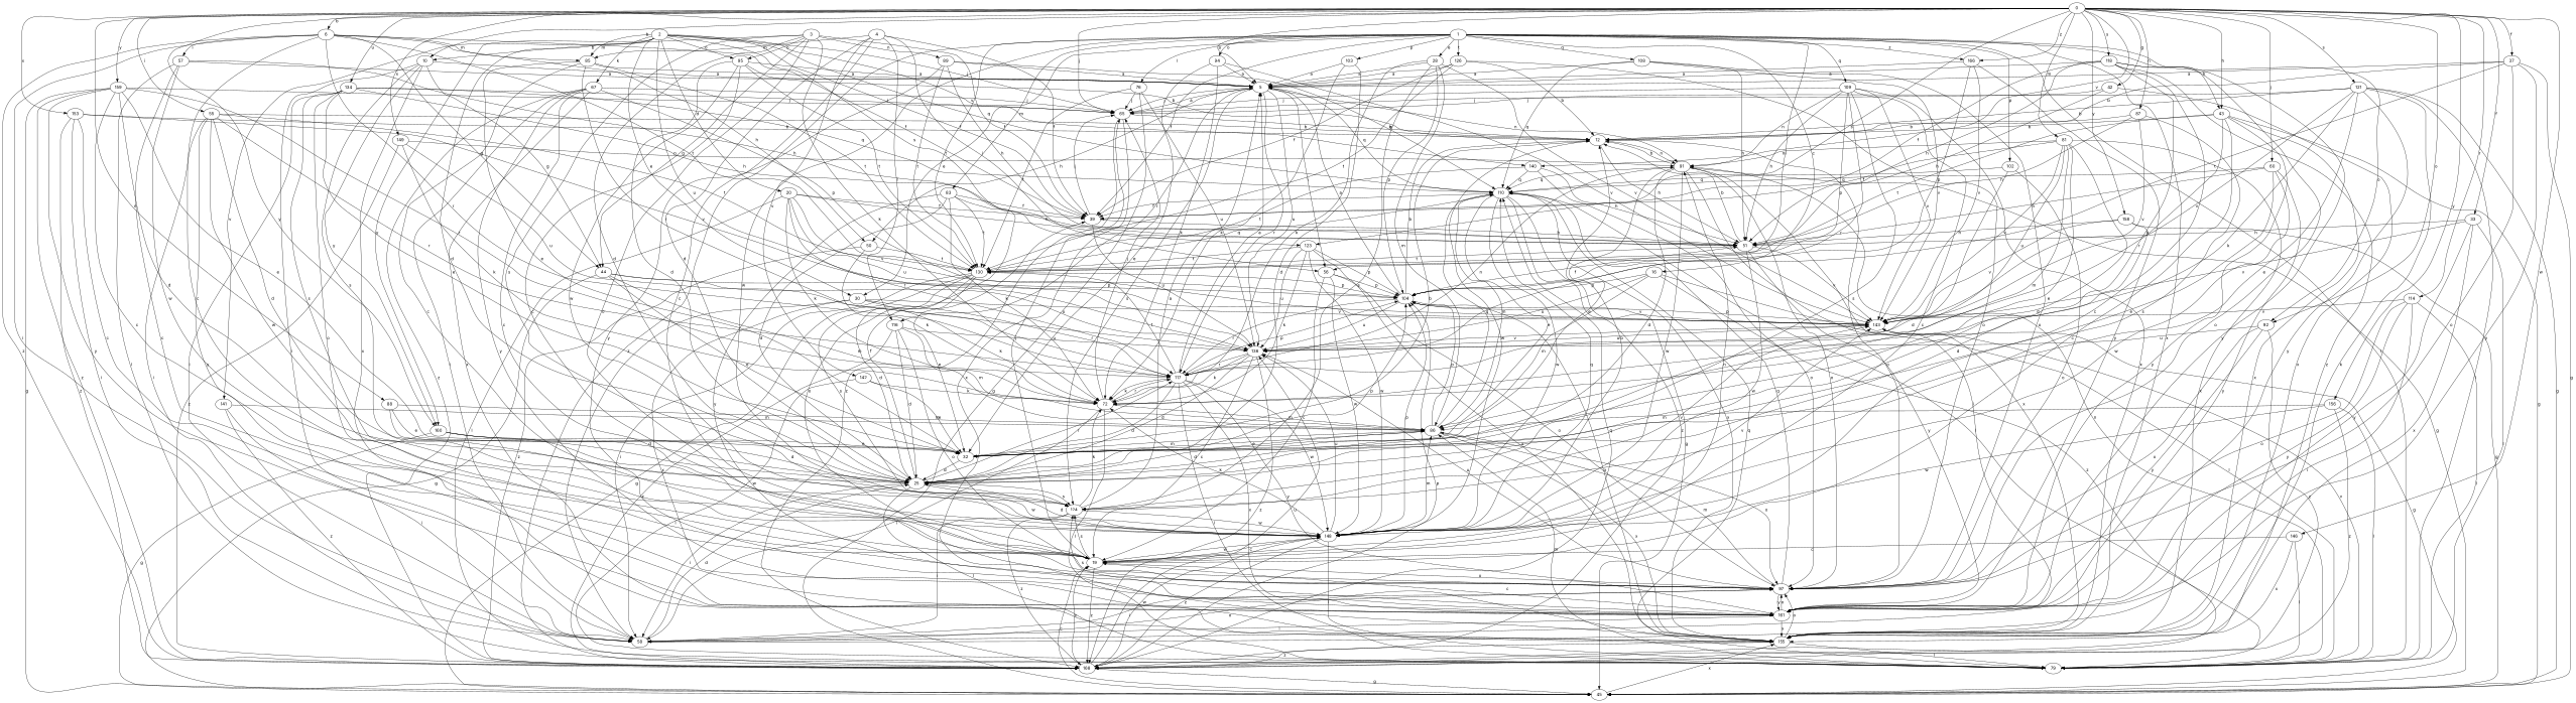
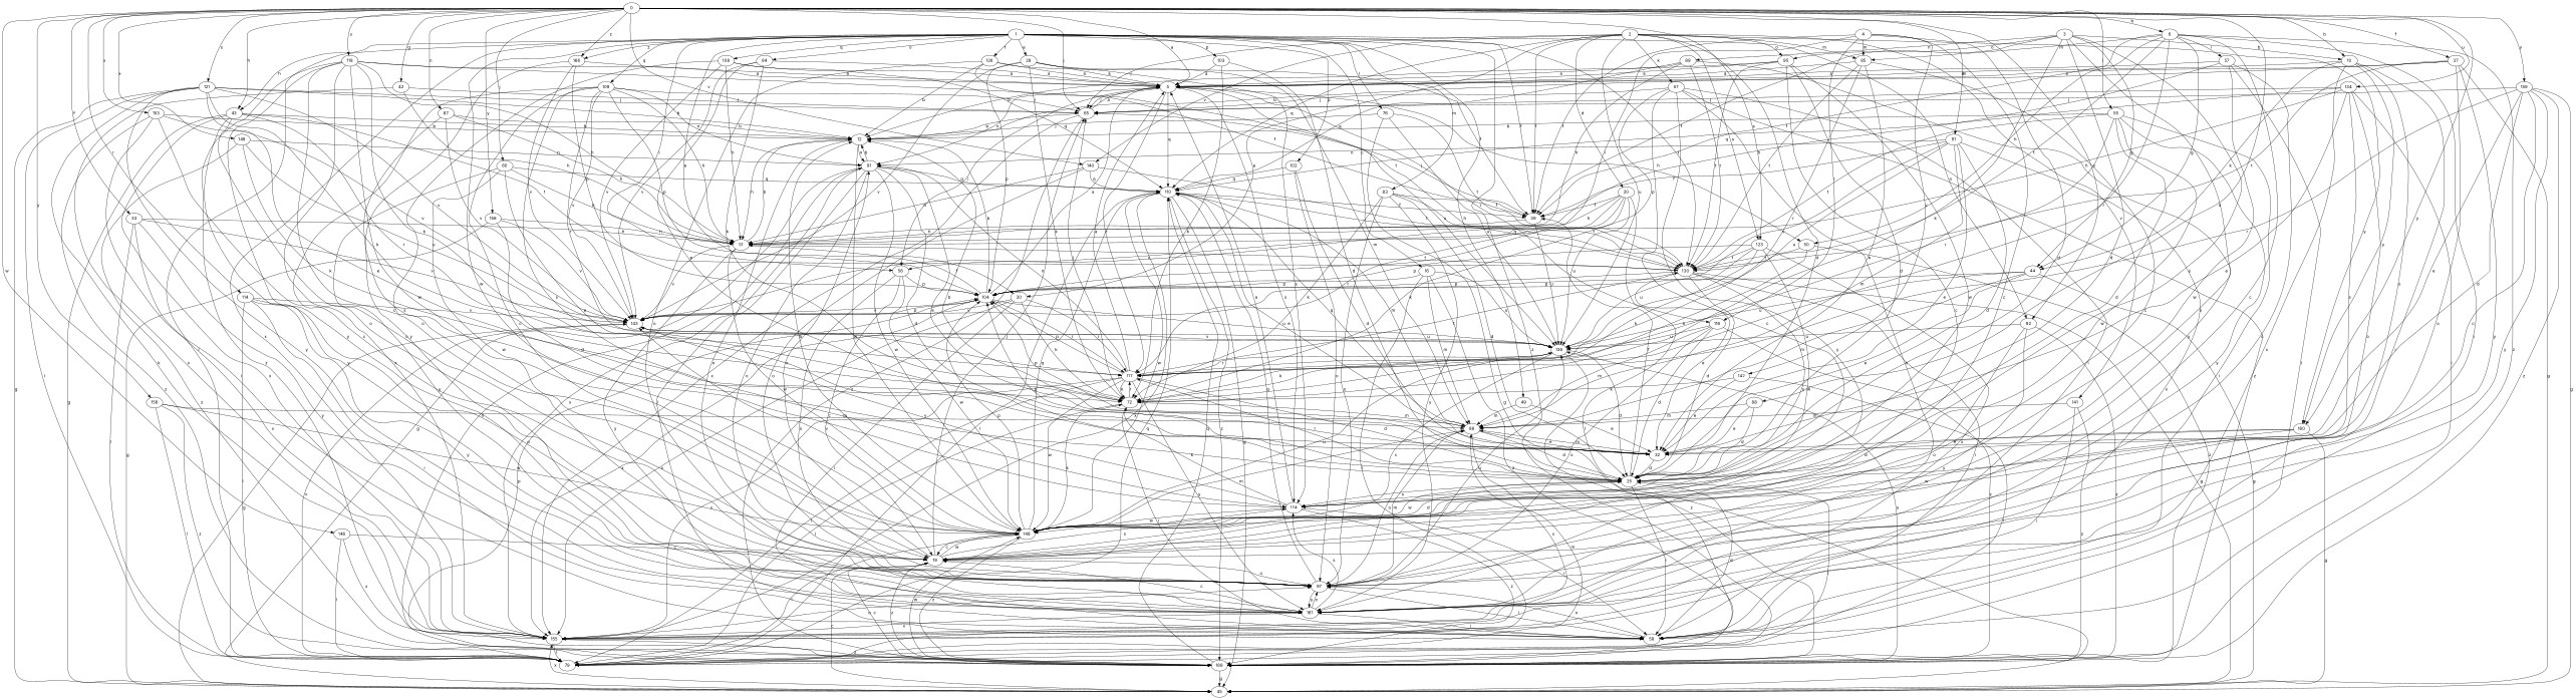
  strict digraph {
    fontname=Inter
    node [fontname=Inter]
    edge [fontname=Inter]
    0
    5
    6
    10
    33
    37
    42
    n8 [label=43]
    55
    60
    65
    81
    87
    88
    92
    114
    118
    121
    123
    134
    140
    146
    149
    153
    156
    158
    159
    160
    166
    56
    110
    136
    124
    116
    50
    91
    117
    39
    130
    168
    85
    44
    19
    57
    58
    155
    79
    51
    143
    161
    97
    12
    45
    148
    25
    32
    86
    72
    104
    1
    16
    28
    30
+   49
    76
    83
    94
    102
    103
    108
    109
    126
    2
    20
    67
    95
    141
    3
    89
    4
    142
    0 -> 5 [label=a]
    0 -> 6 [label=b]
    0 -> 10 [label=b]
    0 -> 33 [label=f]
    0 -> 37 [label=f]
    0 -> 42 [label=g]
    0 -> n8 [label=h]
    0 -> 55 [label=i]
    0 -> 60 [label=j]
    0 -> 65 [label=j]
    0 -> 81 [label=m]
    0 -> 87 [label=n]
    0 -> 88 [label=n]
    0 -> 92 [label=o]
    0 -> 114 [label=r]
    0 -> 118 [label=s]
    0 -> 121 [label=s]
    0 -> 123 [label=s]
    0 -> 134 [label=u]
    0 -> 140 [label=v]
    0 -> 146 [label=w]
    0 -> 149 [label=x]
    0 -> 153 [label=x]
    0 -> 156 [label=y]
    0 -> 158 [label=y]
    0 -> 159 [label=y]
    0 -> 160 [label=y]
    0 -> 166 [label=z]
    5 -> 65 [label=j]
    5 -> 56 [label=i]
    5 -> 110 [label=q]
    5 -> 136 [label=u]
    5 -> 124 [label=s]
    5 -> 116 [label=r]
    5 -> 50 [label=h]
    5 -> 91 [label=n]
    5 -> 117 [label=r]
    6 -> 50 [label=h]
    6 -> 117 [label=r]
    6 -> 39 [label=f]
    6 -> 130 [label=t]
    6 -> 168 [label=z]
    6 -> 85 [label=m]
    6 -> 44 [label=g]
    6 -> 19 [label=c]
    6 -> 57 [label=i]
    6 -> 58 [label=i]
    10 -> 5 [label=a]
    10 -> 160 [label=y]
    10 -> 124 [label=s]
-   10 -> 44 [label=g]
+   10 -> 44 [label=k]
    10 -> 58 [label=i]
    10 -> 155 [label=x]
    33 -> 155 [label=x]
    33 -> 79 [label=l]
    33 -> 51 [label=h]
    33 -> 143 [label=v]
    33 -> 161 [label=y]
    37 -> 5 [label=a]
    37 -> 130 [label=t]
    37 -> 161 [label=y]
    37 -> 97 [label=o]
    37 -> 12 [label=b]
    37 -> 45 [label=g]
    42 -> 65 [label=j]
    42 -> 155 [label=x]
    42 -> 51 [label=h]
    n8 -> 117 [label=r]
    n8 -> 130 [label=t]
    n8 -> 19 [label=c]
    n8 -> 155 [label=x]
    n8 -> 161 [label=y]
    n8 -> 12 [label=b]
    n8 -> 45 [label=g]
    55 -> 117 [label=r]
    55 -> 130 [label=t]
    55 -> 58 [label=i]
    55 -> 161 [label=y]
    55 -> 12 [label=b]
    55 -> 148 [label=w]
    55 -> 25 [label=d]
    60 -> 110 [label=q]
    60 -> 51 [label=h]
    60 -> 161 [label=y]
    60 -> 148 [label=w]
    60 -> 32 [label=e]
    65 -> 5 [label=a]
    65 -> 168 [label=z]
    65 -> 155 [label=x]
    65 -> 12 [label=b]
    81 -> 136 [label=u]
    81 -> 91 [label=n]
    81 -> 39 [label=f]
    81 -> 155 [label=x]
    81 -> 143 [label=v]
    81 -> 25 [label=d]
    81 -> 32 [label=e]
    81 -> 86 [label=m]
    87 -> 124 [label=s]
    87 -> 51 [label=h]
    87 -> 143 [label=v]
    87 -> 12 [label=b]
    88 -> 25 [label=d]
    88 -> 32 [label=e]
    88 -> 86 [label=m]
    92 -> 136 [label=u]
    92 -> 168 [label=z]
    92 -> 161 [label=y]
    92 -> 97 [label=o]
    114 -> 58 [label=i]
    114 -> 79 [label=l]
    114 -> 143 [label=v]
    114 -> 161 [label=y]
    114 -> 97 [label=o]
    118 -> 5 [label=a]
    118 -> 39 [label=f]
    118 -> 168 [label=z]
    118 -> 19 [label=c]
    118 -> 51 [label=h]
    118 -> 161 [label=y]
    118 -> 97 [label=o]
+   118 -> 148 [label=w]
    118 -> 72 [label=k]
    121 -> 65 [label=j]
    121 -> 155 [label=k]
    121 -> 79 [label=l]
    121 -> 143 [label=v]
    121 -> 161 [label=y]
    121 -> 12 [label=b]
    121 -> 45 [label=g]
    121 -> 32 [label=e]
    121 -> 72 [label=k]
    123 -> 136 [label=u]
    123 -> 130 [label=t]
    123 -> 155 [label=x]
    123 -> 148 [label=w]
    123 -> 72 [label=k]
    123 -> 104 [label=p]
    134 -> 65 [label=j]
    134 -> 110 [label=q]
    134 -> 124 [label=s]
    134 -> 58 [label=i]
    134 -> 51 [label=h]
    134 -> 97 [label=o]
    134 -> 32 [label=e]
    140 -> 110 [label=q]
    140 -> 130 [label=t]
    140 -> 51 [label=h]
    140 -> 97 [label=o]
    146 -> 19 [label=c]
    146 -> 155 [label=x]
    146 -> 79 [label=l]
    149 -> 136 [label=u]
    149 -> 91 [label=n]
    149 -> 168 [label=z]
    149 -> 72 [label=k]
    153 -> 168 [label=z]
    153 -> 19 [label=c]
    153 -> 58 [label=i]
    153 -> 143 [label=v]
    153 -> 12 [label=b]
    156 -> 168 [label=z]
    156 -> 79 [label=l]
    156 -> 148 [label=w]
    156 -> 86 [label=m]
    158 -> 51 [label=h]
    158 -> 143 [label=v]
    158 -> 45 [label=g]
    158 -> 25 [label=d]
    159 -> 65 [label=j]
    159 -> 117 [label=r]
    159 -> 168 [label=z]
    159 -> 19 [label=c]
    159 -> 161 [label=y]
    159 -> 45 [label=g]
    159 -> 25 [label=d]
    159 -> 32 [label=e]
    160 -> 45 [label=g]
    160 -> 148 [label=w]
    160 -> 25 [label=d]
    160 -> 32 [label=e]
    166 -> 5 [label=a]
    166 -> 143 [label=v]
    166 -> 161 [label=y]
    166 -> 104 [label=p]
    56 -> 19 [label=c]
    56 -> 97 [label=o]
    56 -> 148 [label=w]
    56 -> 104 [label=p]
    110 -> 39 [label=f]
    110 -> 168 [label=z]
    110 -> 155 [label=x]
    110 -> 79 [label=l]
    110 -> 45 [label=g]
    110 -> 148 [label=w]
    110 -> 32 [label=e]
    110 -> 86 [label=m]
    136 -> 117 [label=r]
    136 -> 168 [label=z]
    136 -> 19 [label=c]
    136 -> 143 [label=v]
    136 -> 25 [label=d]
    136 -> 72 [label=k]
    124 -> 5 [label=a]
    124 -> 168 [label=z]
    124 -> 58 [label=i]
    124 -> 143 [label=v]
    124 -> 148 [label=w]
    124 -> 72 [label=k]
    116 -> 136 [label=u]
    116 -> 168 [label=z]
    116 -> 97 [label=o]
    116 -> 25 [label=d]
    116 -> 86 [label=m]
    50 -> 130 [label=t]
    50 -> 168 [label=z]
    50 -> 72 [label=k]
    91 -> 110 [label=q]
    91 -> 58 [label=i]
    91 -> 155 [label=x]
    91 -> 97 [label=o]
    91 -> 12 [label=b]
    91 -> 45 [label=g]
    91 -> 148 [label=w]
    91 -> 25 [label=d]
    91 -> 32 [label=e]
    117 -> 5 [label=a]
    117 -> 91 [label=n]
    117 -> 130 [label=t]
    117 -> 155 [label=x]
    117 -> 79 [label=l]
    117 -> 161 [label=y]
    117 -> 148 [label=w]
    117 -> 25 [label=d]
    117 -> 72 [label=k]
    117 -> 104 [label=p]
    39 -> 65 [label=j]
    39 -> 136 [label=u]
    39 -> 51 [label=h]
    130 -> 110 [label=q]
    130 -> 124 [label=s]
    130 -> 58 [label=i]
    130 -> 45 [label=g]
    130 -> 25 [label=d]
    130 -> 32 [label=e]
    130 -> 104 [label=p]
    168 -> 110 [label=q]
    168 -> 136 [label=u]
    168 -> 19 [label=c]
    168 -> 45 [label=g]
    168 -> 148 [label=w]
    168 -> 104 [label=p]
    85 -> 5 [label=a]
    85 -> 117 [label=r]
    85 -> 130 [label=t]
    85 -> 19 [label=c]
    85 -> 32 [label=e]
    44 -> 136 [label=u]
    44 -> 45 [label=g]
    44 -> 32 [label=e]
    44 -> 86 [label=m]
    44 -> 104 [label=p]
    19 -> 65 [label=j]
    19 -> 124 [label=s]
    19 -> 91 [label=n]
    19 -> 168 [label=z]
    19 -> 97 [label=o]
    19 -> 148 [label=w]
    57 -> 5 [label=a]
    57 -> 79 [label=l]
    57 -> 51 [label=h]
    57 -> 161 [label=c]
    57 -> 148 [label=w]
    58 -> 97 [label=o]
    58 -> 25 [label=d]
    155 -> 168 [label=z]
    155 -> 79 [label=l]
    155 -> 97 [label=o]
    79 -> 110 [label=q]
    79 -> 91 [label=n]
    79 -> 143 [label=v]
    79 -> 86 [label=m]
    51 -> 130 [label=t]
    51 -> 143 [label=v]
    51 -> 161 [label=y]
    51 -> 12 [label=b]
    51 -> 148 [label=w]
    143 -> 136 [label=u]
    143 -> 45 [label=g]
    143 -> 104 [label=p]
    161 -> 124 [label=s]
    161 -> 19 [label=c]
    161 -> 58 [label=i]
    161 -> 155 [label=x]
    161 -> 97 [label=o]
    97 -> 110 [label=q]
    97 -> 136 [label=u]
    97 -> 58 [label=i]
    97 -> 161 [label=y]
    97 -> 86 [label=m]
    12 -> 91 [label=n]
    12 -> 51 [label=h]
    12 -> 97 [label=o]
    12 -> 148 [label=w]
    45 -> 19 [label=c]
    45 -> 155 [label=x]
    148 -> 110 [label=q]
    148 -> 136 [label=u]
    148 -> 168 [label=z]
    148 -> 19 [label=c]
    148 -> 79 [label=l]
    148 -> 143 [label=v]
    148 -> 12 [label=b]
    148 -> 25 [label=d]
    148 -> 86 [label=m]
    148 -> 72 [label=k]
    148 -> 104 [label=p]
    25 -> 124 [label=s]
    25 -> 117 [label=r]
    25 -> 39 [label=f]
    25 -> 58 [label=i]
    25 -> 79 [label=l]
    25 -> 148 [label=w]
    25 -> 104 [label=p]
    32 -> 12 [label=b]
    32 -> 25 [label=d]
    32 -> 86 [label=m]
    86 -> 110 [label=q]
    86 -> 155 [label=x]
    86 -> 97 [label=o]
    86 -> 25 [label=d]
    86 -> 32 [label=e]
    86 -> 104 [label=p]
    72 -> 65 [label=j]
    72 -> 117 [label=r]
    72 -> 58 [label=i]
    72 -> 79 [label=l]
    72 -> 86 [label=m]
    104 -> 5 [label=a]
    104 -> 136 [label=u]
    104 -> 117 [label=r]
    104 -> 155 [label=x]
    104 -> 51 [label=f]
    104 -> 143 [label=v]
    104 -> 12 [label=b]
    1 -> n8 [label=h]
    1 -> 92 [label=o]
    1 -> 166 [label=z]
    1 -> 56 [label=i]
    1 -> 39 [label=f]
    1 -> 130 [label=t]
    1 -> 168 [label=z]
    1 -> 155 [label=x]
    1 -> 79 [label=l]
    1 -> 148 [label=w]
    1 -> 16 [label=c]
    1 -> 28 [label=e]
    1 -> 30 [label=e]
+   1 -> 49 [label=h]
    1 -> 76 [label=l]
    1 -> 83 [label=m]
    1 -> 94 [label=o]
    1 -> 102 [label=p]
    1 -> 103 [label=p]
    1 -> 108 [label=q]
    1 -> 109 [label=q]
    1 -> 126 [label=t]
    16 -> 136 [label=u]
    16 -> 168 [label=z]
    16 -> 79 [label=l]
    16 -> 86 [label=m]
    16 -> 104 [label=p]
    28 -> 5 [label=a]
    28 -> 124 [label=s]
    28 -> 143 [label=v]
    28 -> 86 [label=m]
    28 -> 72 [label=k]
    28 -> 104 [label=p]
    30 -> 117 [label=r]
    30 -> 58 [label=i]
    30 -> 155 [label=x]
    30 -> 143 [label=v]
    30 -> 72 [label=k]
-   76 -> 65 [label=j]
+   49 -> 32 [label=e]
+   49 -> 86 [label=m]
+   76 -> 12 [label=j]
    76 -> 136 [label=u]
    76 -> 130 [label=t]
    76 -> 45 [label=g]
    83 -> 39 [label=f]
    83 -> 130 [label=t]
    83 -> 161 [label=y]
    83 -> 97 [label=o]
    83 -> 25 [label=d]
    83 -> 72 [label=k]
    94 -> 5 [label=a]
    94 -> 143 [label=v]
    94 -> 32 [label=e]
    94 -> 72 [label=k]
    102 -> 110 [label=q]
    102 -> 97 [label=o]
    102 -> 25 [label=d]
    103 -> 5 [label=a]
    103 -> 25 [label=d]
    103 -> 72 [label=k]
    108 -> 5 [label=a]
    108 -> 110 [label=q]
    108 -> 51 [label=h]
    108 -> 143 [label=v]
    108 -> 97 [label=o]
    109 -> 65 [label=j]
    109 -> 124 [label=s]
    109 -> 91 [label=n]
    109 -> 117 [label=r]
    109 -> 19 [label=c]
    109 -> 155 [label=x]
    109 -> 51 [label=h]
    109 -> 143 [label=v]
    109 -> 104 [label=p]
    126 -> 5 [label=a]
    126 -> 39 [label=f]
    126 -> 130 [label=t]
    126 -> 97 [label=o]
    126 -> 12 [label=b]
    2 -> 65 [label=j]
    2 -> 123 [label=s]
    2 -> 140 [label=v]
    2 -> 160 [label=y]
    2 -> 110 [label=q]
    2 -> 136 [label=u]
    2 -> 39 [label=f]
    2 -> 85 [label=m]
    2 -> 25 [label=d]
    2 -> 30 [label=e]
    2 -> 20 [label=d]
    2 -> 67 [label=k]
    2 -> 95 [label=o]
    2 -> 141 [label=v]
    20 -> 136 [label=u]
    20 -> 117 [label=r]
    20 -> 39 [label=f]
    20 -> 79 [label=l]
    20 -> 51 [label=h]
    20 -> 143 [label=v]
    20 -> 72 [label=k]
    67 -> 65 [label=j]
    67 -> 168 [label=z]
    67 -> 19 [label=c]
    67 -> 58 [label=i]
    67 -> 155 [label=x]
    67 -> 161 [label=y]
    67 -> 104 [label=p]
    95 -> 5 [label=a]
    95 -> 130 [label=t]
    95 -> 19 [label=c]
    95 -> 12 [label=b]
    95 -> 148 [label=w]
    95 -> 25 [label=d]
    141 -> 168 [label=z]
    141 -> 58 [label=i]
    141 -> 86 [label=m]
    3 -> 10 [label=b]
    3 -> 124 [label=s]
    3 -> 39 [label=f]
    3 -> 44 [label=g]
    3 -> 97 [label=o]
    3 -> 25 [label=d]
    3 -> 72 [label=k]
    3 -> 95 [label=o]
    3 -> 89 [label=n]
    89 -> 5 [label=a]
    89 -> 110 [label=q]
    89 -> 130 [label=t]
    89 -> 51 [label=h]
    89 -> 161 [label=y]
    4 -> 56 [label=i]
    4 -> 116 [label=r]
    4 -> 39 [label=f]
    4 -> 85 [label=m]
    4 -> 19 [label=c]
    4 -> 25 [label=d]
    4 -> 142 [label=v]
    142 -> 79 [label=l]
    142 -> 32 [label=e]
    142 -> 72 [label=k]
  }
